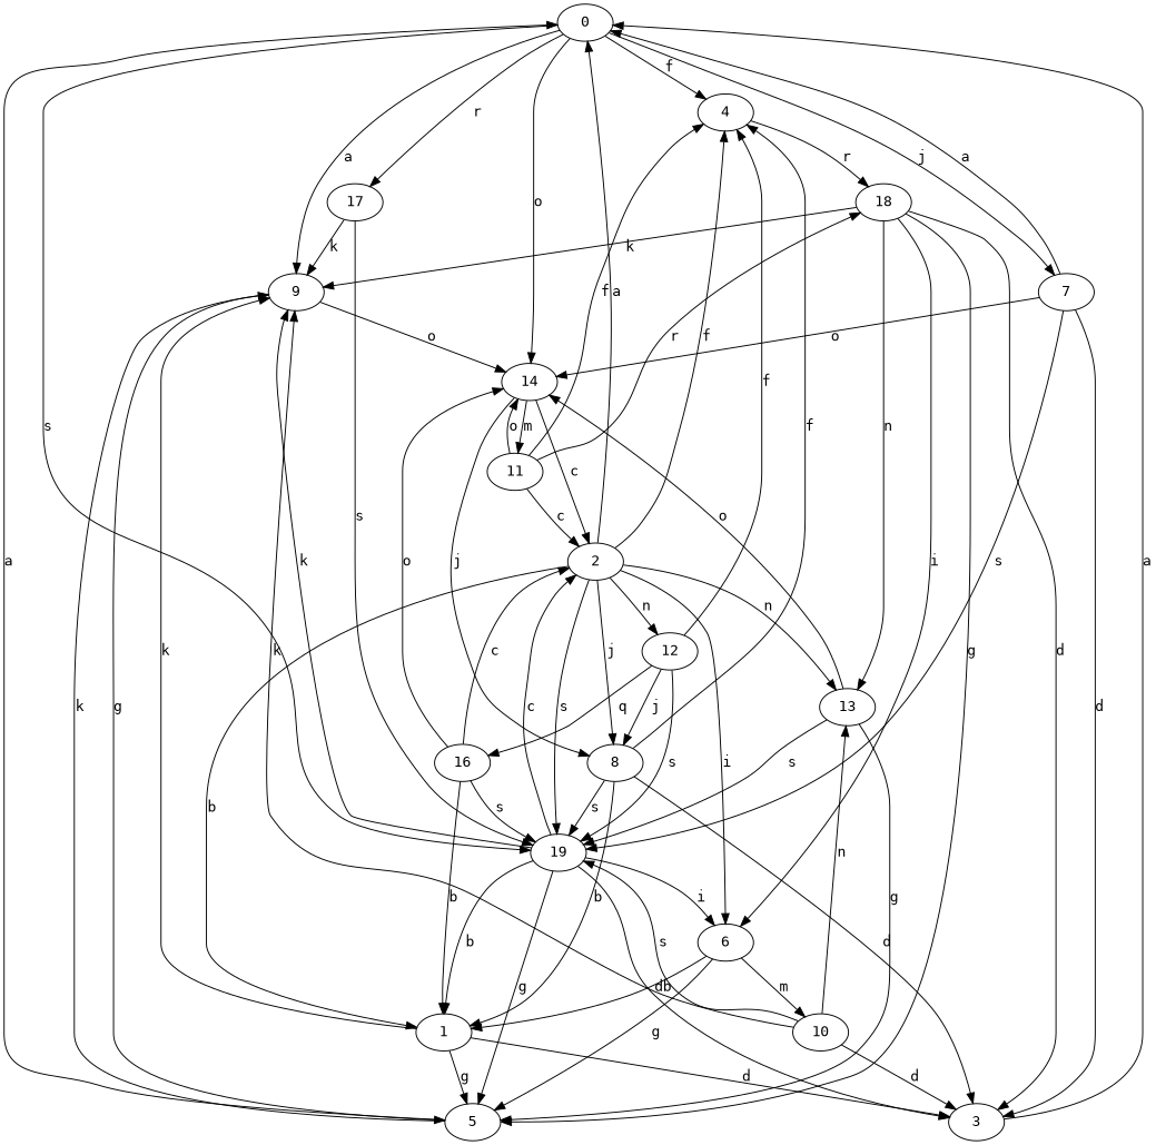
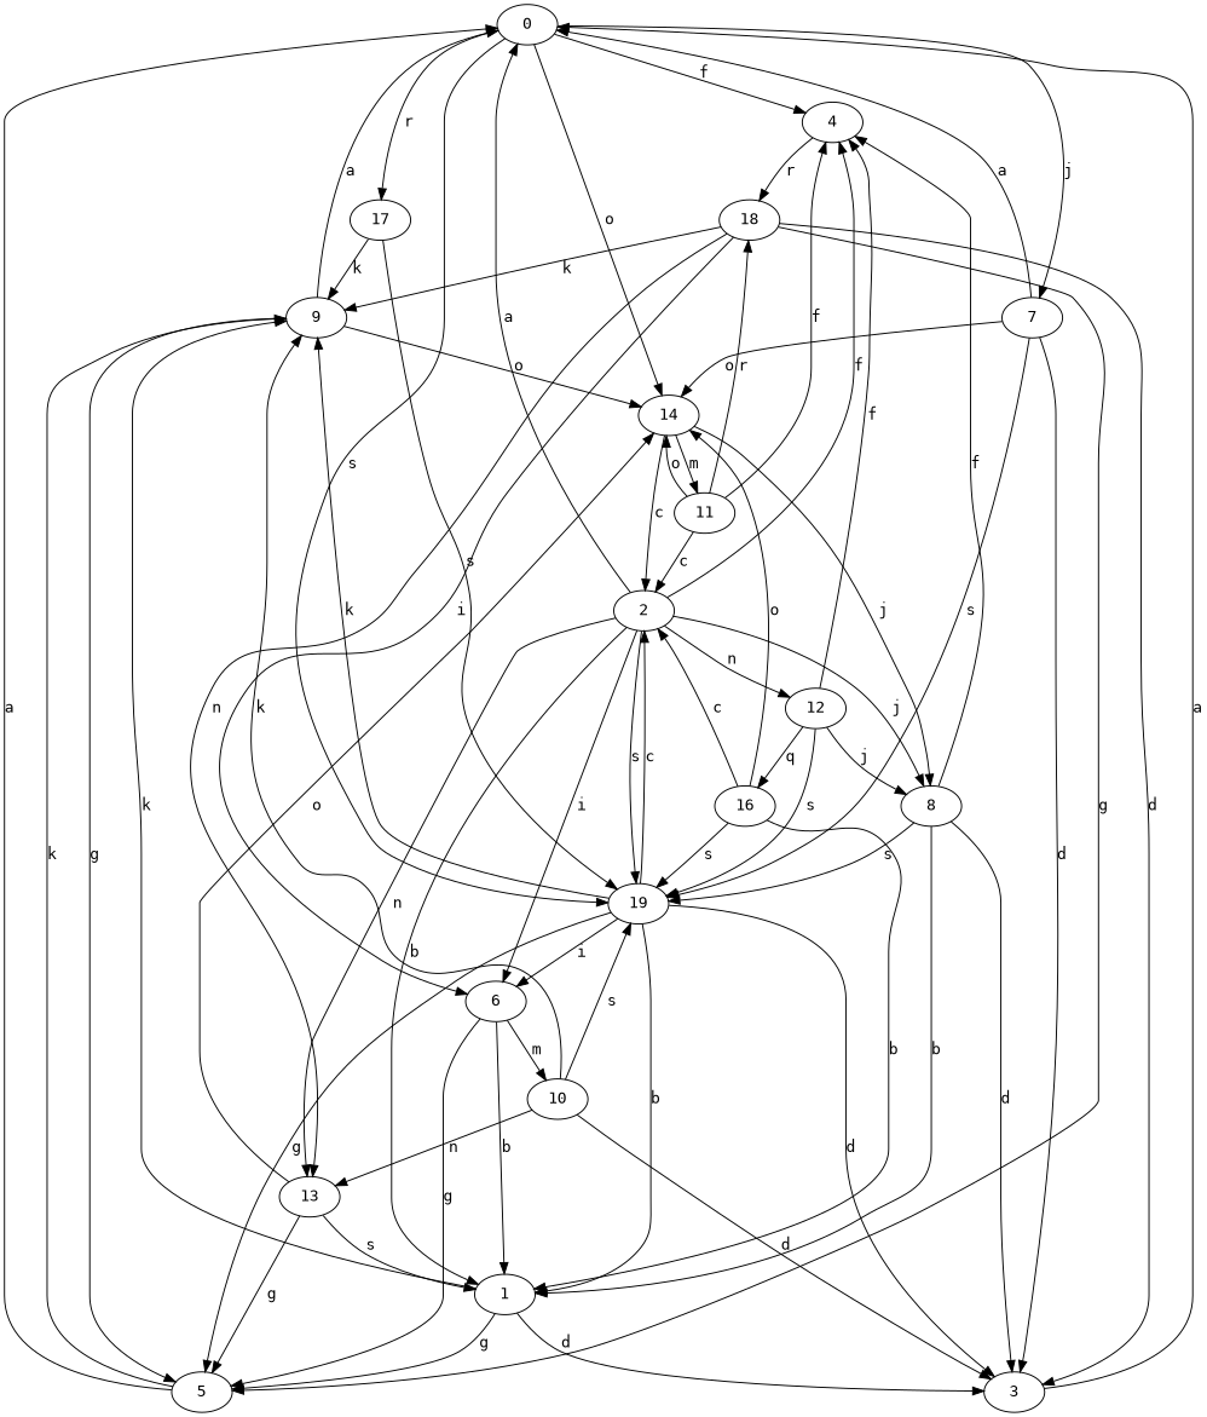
  strict digraph {
    fontname="DejaVu Sans Mono"
    node [fontname="DejaVu Sans Mono"]
    edge [fontname="DejaVu Sans Mono"]
    0
    4
    7
    14
    17
    19
    18
    3
    2
    8
    11
    9
    1
    5
    6
    12
    13
    10
    16
    0 -> 4 [label=f]
    0 -> 7 [label=j]
    0 -> 14 [label=o]
    0 -> 17 [label=r]
    0 -> 19 [label=s]
    4 -> 18 [label=r]
    7 -> 0 [label=a]
    7 -> 14 [label=o]
    7 -> 19 [label=s]
    7 -> 3 [label=d]
    14 -> 2 [label=c]
    14 -> 8 [label=j]
    14 -> 11 [label=m]
    17 -> 19 [label=s]
    17 -> 9 [label=k]
    19 -> 3 [label=d]
    19 -> 2 [label=c]
    19 -> 9 [label=k]
    19 -> 1 [label=b]
    19 -> 5 [label=g]
    19 -> 6 [label=i]
    18 -> 3 [label=d]
    18 -> 9 [label=k]
    18 -> 5 [label=g]
    18 -> 6 [label=i]
    18 -> 13 [label=n]
    3 -> 0 [label=a]
    2 -> 0 [label=a]
    2 -> 4 [label=f]
    2 -> 19 [label=s]
    2 -> 8 [label=j]
    2 -> 1 [label=b]
    2 -> 6 [label=i]
    2 -> 12 [label=n]
    2 -> 13 [label=n]
    8 -> 4 [label=f]
    8 -> 19 [label=s]
    8 -> 3 [label=d]
    8 -> 1 [label=b]
    11 -> 4 [label=f]
    11 -> 14 [label=o]
    11 -> 18 [label=r]
    11 -> 2 [label=c]
-   0 -> 9 [label=a]
+   9 -> 0 [label=a]
    9 -> 14 [label=o]
    9 -> 5 [label=g]
    1 -> 3 [label=d]
    1 -> 9 [label=k]
    1 -> 5 [label=g]
    5 -> 0 [label=a]
    5 -> 9 [label=k]
    6 -> 1 [label=b]
    6 -> 5 [label=g]
    6 -> 10 [label=m]
    12 -> 4 [label=f]
    12 -> 19 [label=s]
    12 -> 8 [label=j]
    12 -> 16 [label=q]
    13 -> 14 [label=o]
-   13 -> 19 [label=s]
+   13 -> 1 [label=s]
    13 -> 5 [label=g]
    10 -> 19 [label=s]
    10 -> 3 [label=d]
    10 -> 9 [label=k]
    10 -> 13 [label=n]
    16 -> 14 [label=o]
    16 -> 19 [label=s]
    16 -> 2 [label=c]
    16 -> 1 [label=b]
  }
